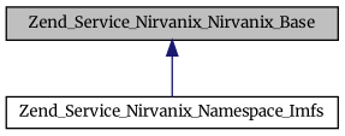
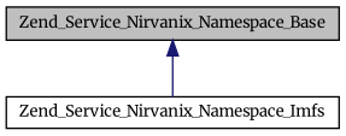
  digraph {
    fontname=Merriweather
    node [color=black fontname=Merriweather fontsize=10 shape=record style=filled]
-   n1 [fillcolor=grey75 fontcolor=black height=0.2 label=Zend_Service_Nirvanix_Nirvanix_Base width=0.4]
+   n1 [fillcolor=grey75 fontcolor=black height=0.2 label=Zend_Service_Nirvanix_Namespace_Base width=0.4]
    n2 [fillcolor=white height=0.2 label=Zend_Service_Nirvanix_Namespace_Imfs width=0.4]
    n1 -> n2 [color=midnightblue dir=back fontname=Merriweather fontsize=10 labelfontname=Helvetica labelfontsize=10 style=solid]
  }
